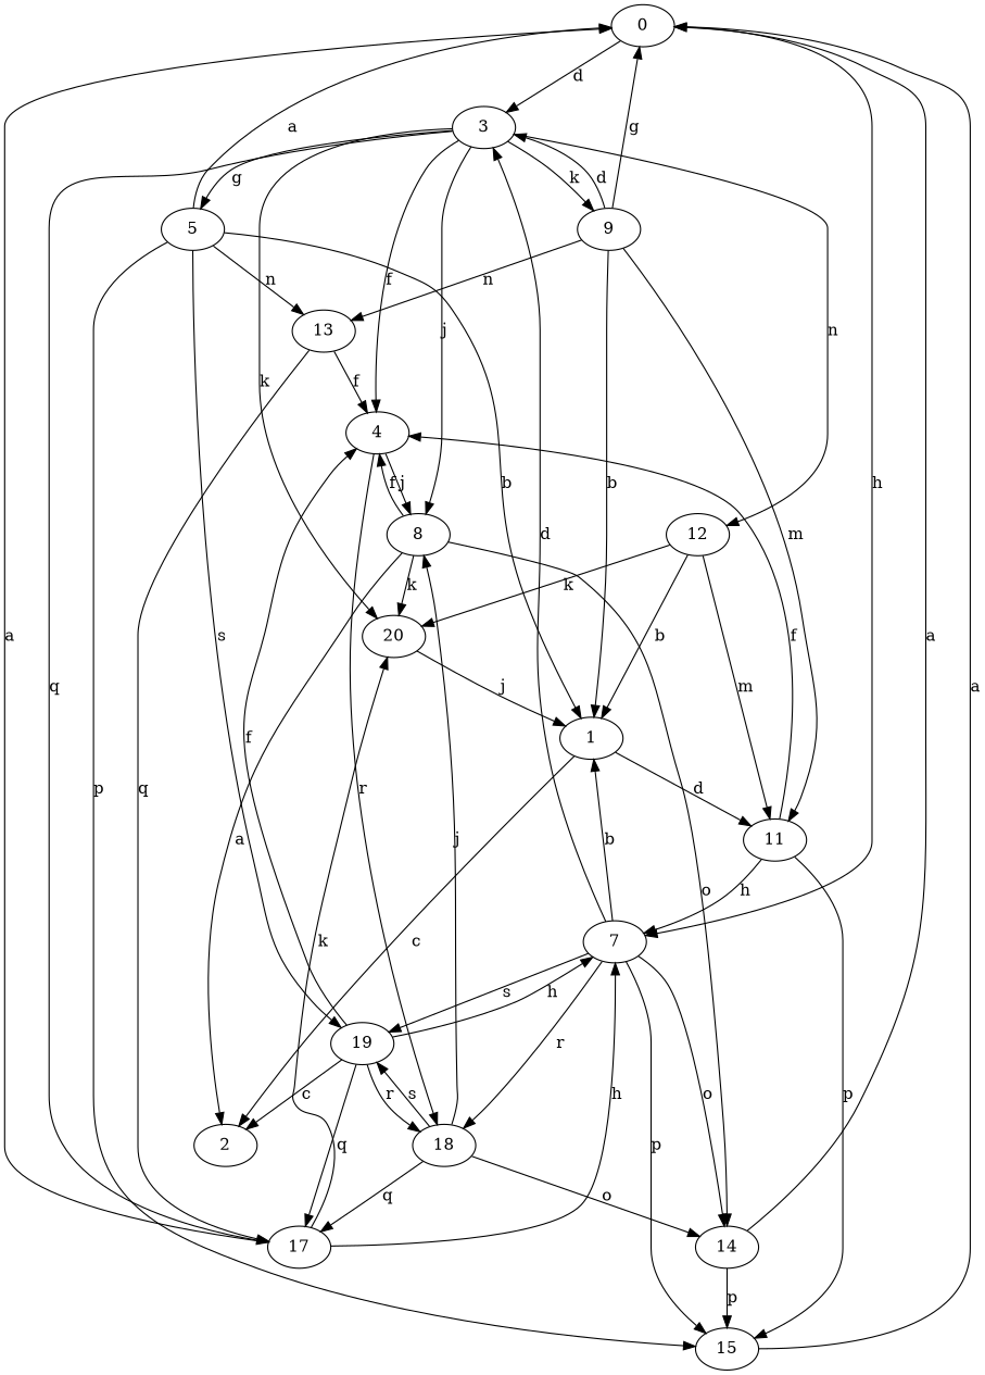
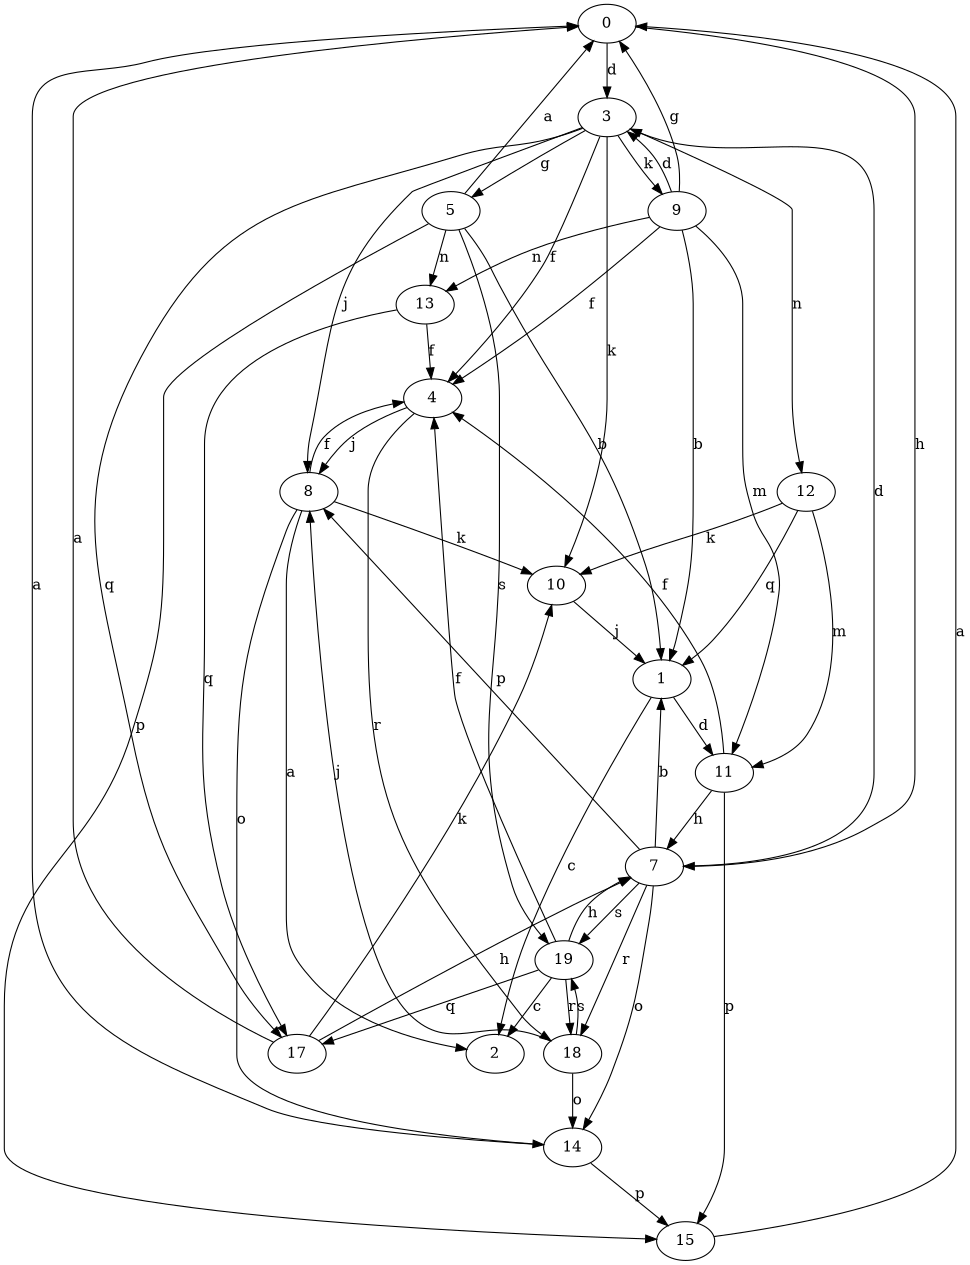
  strict digraph {
    0
    3
    7
    4
    5
    8
    9
-   10 [label=20]
+   10
    12
    17
    1
    18
    15
    19
    14
    2
    11
    13
    0 -> 3 [label=d]
    0 -> 7 [label=h]
    3 -> 4 [label=f]
    3 -> 5 [label=g]
    3 -> 8 [label=j]
    3 -> 9 [label=k]
    3 -> 10 [label=k]
    3 -> 12 [label=n]
    3 -> 17 [label=q]
    7 -> 3 [label=d]
    7 -> 1 [label=b]
    7 -> 18 [label=r]
-   7 -> 15 [label=p]
+   7 -> 8 [label=p]
    7 -> 19 [label=s]
    7 -> 14 [label=o]
    4 -> 8 [label=j]
    4 -> 18 [label=r]
    5 -> 0 [label=a]
    5 -> 1 [label=b]
    5 -> 15 [label=p]
    5 -> 19 [label=s]
    5 -> 13 [label=n]
    8 -> 4 [label=f]
    8 -> 10 [label=k]
    8 -> 14 [label=o]
    8 -> 2 [label=a]
    9 -> 0 [label=g]
    9 -> 3 [label=d]
+   9 -> 4 [label=f]
    9 -> 1 [label=b]
    9 -> 11 [label=m]
    9 -> 13 [label=n]
    10 -> 1 [label=j]
    12 -> 10 [label=k]
-   12 -> 1 [label=b]
+   12 -> 1 [label=q]
    12 -> 11 [label=m]
    17 -> 0 [label=a]
    17 -> 7 [label=h]
    17 -> 10 [label=k]
    1 -> 2 [label=c]
    1 -> 11 [label=d]
    18 -> 8 [label=j]
-   18 -> 17 [label=q]
    18 -> 19 [label=s]
    18 -> 14 [label=o]
    15 -> 0 [label=a]
    19 -> 7 [label=h]
    19 -> 4 [label=f]
    19 -> 17 [label=q]
    19 -> 18 [label=r]
    19 -> 2 [label=c]
    14 -> 0 [label=a]
    14 -> 15 [label=p]
    11 -> 7 [label=h]
    11 -> 4 [label=f]
    11 -> 15 [label=p]
    13 -> 4 [label=f]
    13 -> 17 [label=q]
  }
